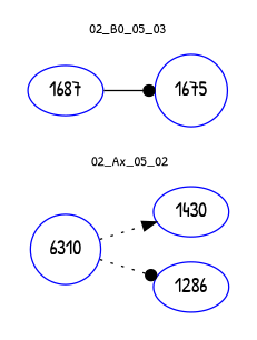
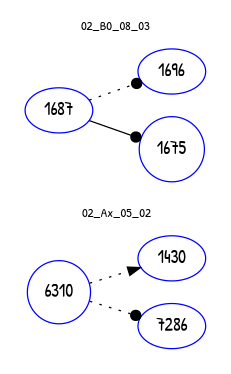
  digraph {
    fontname="Patrick Hand"
    rankdir=LR
    node [color=blue fontname="Patrick Hand" shape=ellipse]
    edge [arrowhead=dot color=black fontname="Patrick Hand" style=dotted]
    n1 [label=6310 shape=circle]
-   n2 [label=1286]
+   n2 [label=7286]
    n3 [label=1430]
    n4 [label=1687]
    n5 [label=1675 shape=circle]
+   n6 [label=1696]
    subgraph cluster_1 {
      color=white
      fontsize=10
      label="02_Ax_05_02"
      n1
      n2
      n3
    }
    subgraph cluster_2 {
      color=white
      fontsize=10
-     label="02_B0_05_03"
+     label="02_B0_08_03"
      n4
      n5
+     n6
    }
    n1 -> n2
    n1 -> n3 [arrowhead=normal]
    n4 -> n5 [style=solid]
+   n4 -> n6
  }
